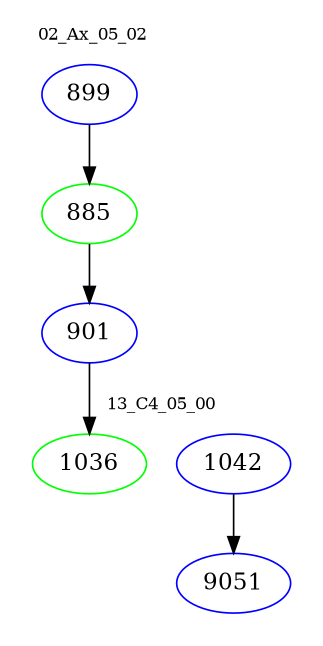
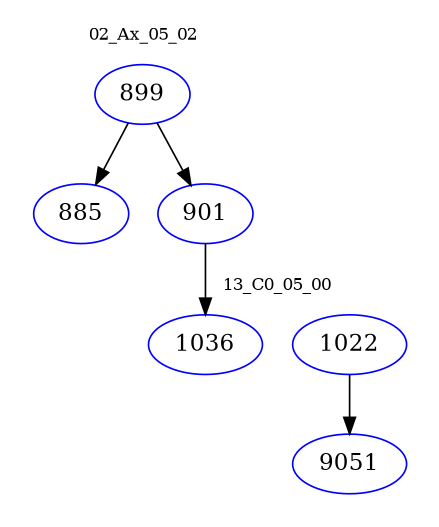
  digraph {
    node [color=blue]
    edge [color=black]
    n1 [label=899]
-   n2 [color=green label=885]
+   n2 [label=885]
    n3 [label=901]
-   n4 [label=1042]
-   n5 [color=green label=1036]
+   n4 [label=1022]
+   n5 [label=1036]
    n6 [label=9051]
    subgraph cluster_1 {
      color=white
      fontsize=10
      label="02_Ax_05_02"
      n1
      n2
      n3
    }
    subgraph cluster_2 {
      color=white
      fontsize=10
-     label="13_C4_05_00"
+     label="13_C0_05_00"
      n4
      n5
      n6
    }
    n1 -> n2
-   n2 -> n3
+   n1 -> n3
    n3 -> n5
    n4 -> n6
  }
